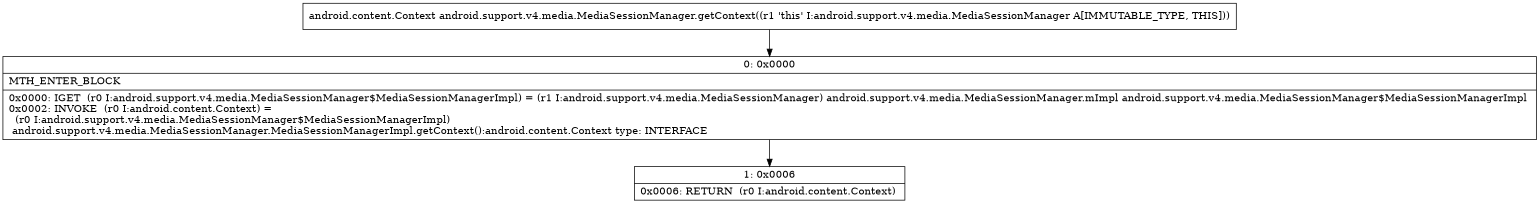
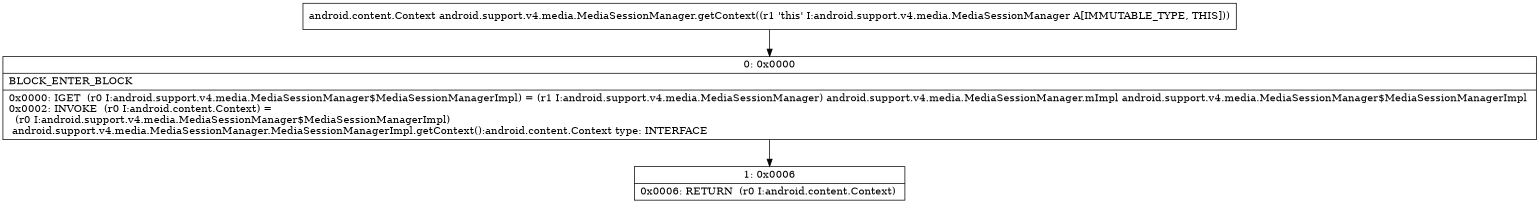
  digraph {
    node [shape=record]
-   n1 [label="{0\:\ 0x0000|MTH_ENTER_BLOCK\l|0x0000: IGET  (r0 I:android.support.v4.media.MediaSessionManager$MediaSessionManagerImpl) = (r1 I:android.support.v4.media.MediaSessionManager) android.support.v4.media.MediaSessionManager.mImpl android.support.v4.media.MediaSessionManager$MediaSessionManagerImpl \l0x0002: INVOKE  (r0 I:android.content.Context) = \l  (r0 I:android.support.v4.media.MediaSessionManager$MediaSessionManagerImpl)\l android.support.v4.media.MediaSessionManager.MediaSessionManagerImpl.getContext():android.content.Context type: INTERFACE \l}"]
+   n1 [label="{0\:\ 0x0000|BLOCK_ENTER_BLOCK\l|0x0000: IGET  (r0 I:android.support.v4.media.MediaSessionManager$MediaSessionManagerImpl) = (r1 I:android.support.v4.media.MediaSessionManager) android.support.v4.media.MediaSessionManager.mImpl android.support.v4.media.MediaSessionManager$MediaSessionManagerImpl \l0x0002: INVOKE  (r0 I:android.content.Context) = \l  (r0 I:android.support.v4.media.MediaSessionManager$MediaSessionManagerImpl)\l android.support.v4.media.MediaSessionManager.MediaSessionManagerImpl.getContext():android.content.Context type: INTERFACE \l}"]
    n2 [label="{1\:\ 0x0006|0x0006: RETURN  (r0 I:android.content.Context) \l}"]
    n3 [label="{android.content.Context android.support.v4.media.MediaSessionManager.getContext((r1 'this' I:android.support.v4.media.MediaSessionManager A[IMMUTABLE_TYPE, THIS])) }"]
    n1 -> n2
    n3 -> n1
  }
